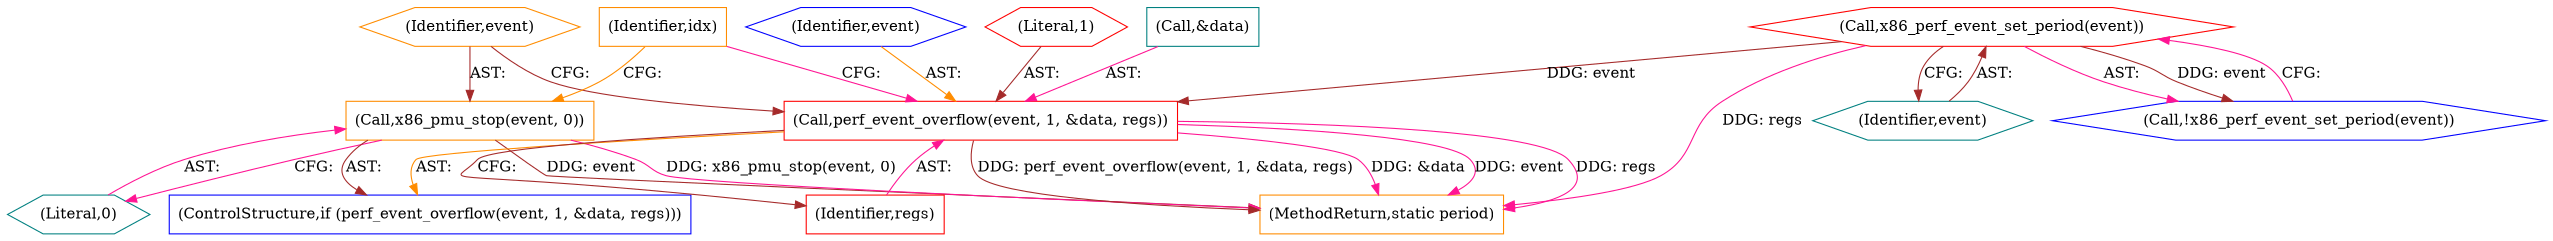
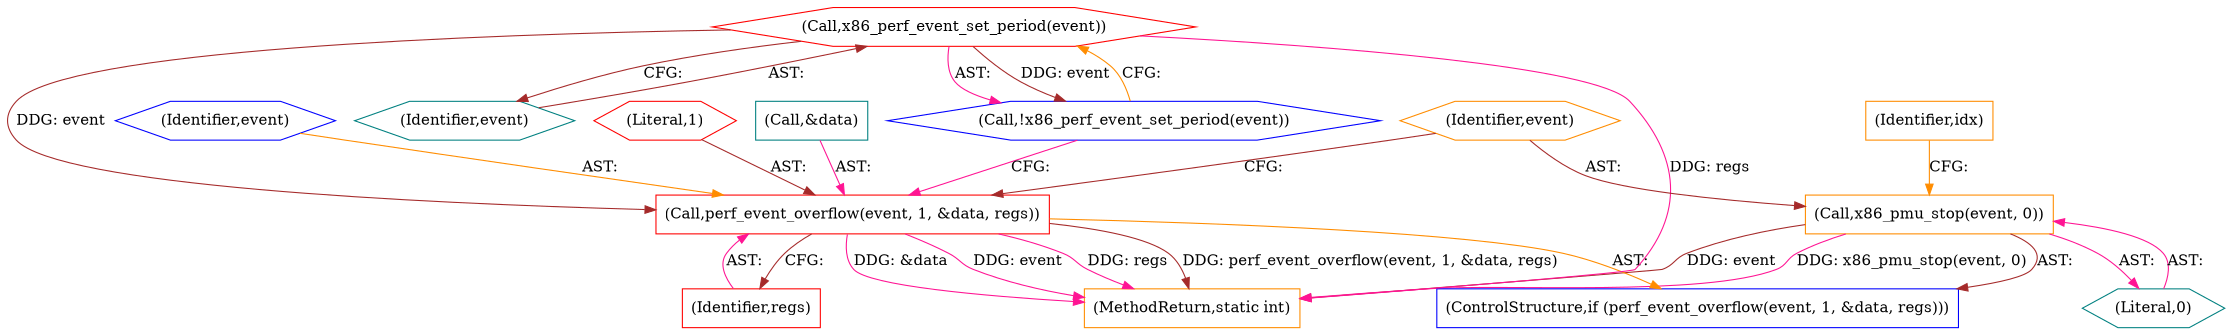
  digraph {
    node [color=darkorange shape=box]
    edge [color=deeppink]
    n1 [label="(Call,x86_pmu_stop(event, 0))"]
    n2 [color=teal label="(Literal,0)" shape=hexagon]
-   n3 [label="(MethodReturn,static period)"]
+   n3 [label="(MethodReturn,static int)"]
    n4 [color=blue label="(ControlStructure,if (perf_event_overflow(event, 1, &data, regs)))"]
    n5 [color=red label="(Call,perf_event_overflow(event, 1, &data, regs))"]
    n6 [color=red label="(Identifier,regs)"]
    n7 [color=red label="(Call,x86_perf_event_set_period(event))" shape=hexagon]
    n8 [color=teal label="(Identifier,event)" shape=hexagon]
    n9 [color=blue label="(Call,!x86_perf_event_set_period(event))" shape=hexagon]
    n10 [label="(Identifier,event)" shape=hexagon]
    n11 [color=blue label="(Identifier,event)" shape=hexagon]
    n12 [color=red label="(Literal,1)" shape=hexagon]
    n13 [label="(Identifier,idx)"]
    n14 [color=teal label="(Call,&data)"]
-   n1 -> n2 [label="CFG: "]
+   n1 -> n2 [label="AST: "]
    n1 -> n3 [color=brown label="DDG: event"]
    n1 -> n3 [label="DDG: x86_pmu_stop(event, 0)"]
    n1 -> n4 [color=brown label="AST: "]
    n2 -> n1 [label="AST: "]
    n5 -> n3 [label="DDG: &data"]
    n5 -> n3 [label="DDG: event"]
    n5 -> n3 [label="DDG: regs"]
    n5 -> n3 [color=brown label="DDG: perf_event_overflow(event, 1, &data, regs)"]
    n5 -> n4 [color=darkorange label="AST: "]
    n5 -> n6 [color=brown label="CFG: "]
    n6 -> n5 [label="AST: "]
    n7 -> n3 [label="DDG: regs"]
    n7 -> n5 [color=brown label="DDG: event"]
    n7 -> n8 [color=brown label="CFG: "]
    n7 -> n9 [label="AST: "]
    n7 -> n9 [color=brown label="DDG: event"]
    n8 -> n7 [color=brown label="AST: "]
-   n9 -> n7 [label="CFG: "]
+   n9 -> n7 [color=darkorange label="CFG: "]
    n10 -> n1 [color=brown label="AST: "]
    n10 -> n5 [color=brown label="CFG: "]
    n11 -> n5 [color=darkorange label="AST: "]
    n12 -> n5 [color=brown label="AST: "]
    n13 -> n1 [color=darkorange label="CFG: "]
-   n13 -> n5 [label="CFG: "]
+   n9 -> n5 [label="CFG: "]
    n14 -> n5 [label="AST: "]
  }
